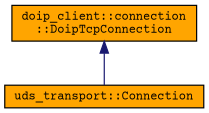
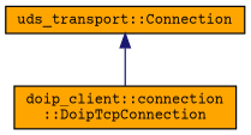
  digraph {
    fontname="Courier Prime"
    node [color=black fillcolor=orange fontname="Courier Prime" fontsize=10 shape=record style=filled]
    n1 [fontcolor=black height=0.2 label="doip_client::connection\l::DoipTcpConnection" width=0.4]
    n2 [height=0.2 label="uds_transport::Connection" width=0.4]
-   n1 -> n2 [color=midnightblue dir=back fontname="Courier Prime" fontsize=10 labelfontname=Helvetica labelfontsize=10 style=solid]
+   n2 -> n1 [color=midnightblue dir=back fontname="Courier Prime" fontsize=10 labelfontname=Helvetica labelfontsize=10 style=solid]
  }
